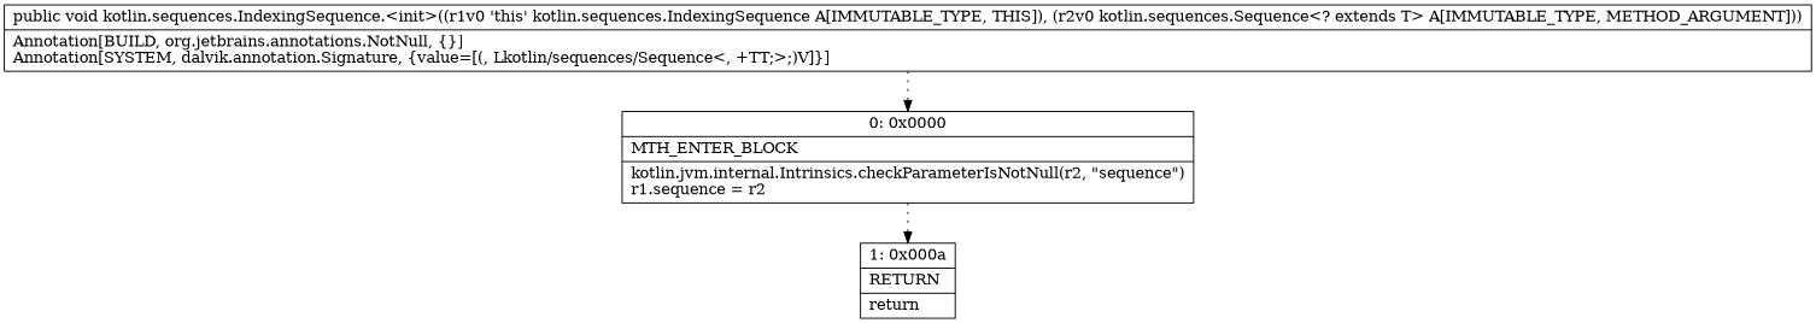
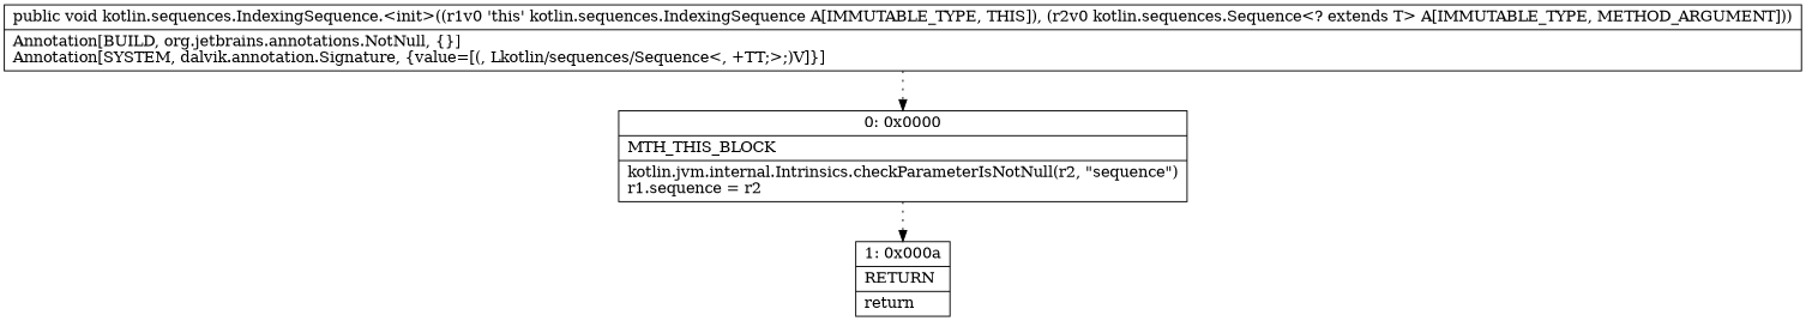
  digraph {
    node [shape=record]
    edge [style=dotted]
-   n1 [label="{0\:\ 0x0000|MTH_ENTER_BLOCK\l|kotlin.jvm.internal.Intrinsics.checkParameterIsNotNull(r2, \"sequence\")\lr1.sequence = r2\l}"]
+   n1 [label="{0\:\ 0x0000|MTH_THIS_BLOCK\l|kotlin.jvm.internal.Intrinsics.checkParameterIsNotNull(r2, \"sequence\")\lr1.sequence = r2\l}"]
    n2 [label="{1\:\ 0x000a|RETURN\l|return\l}"]
    n3 [label="{public void kotlin.sequences.IndexingSequence.\<init\>((r1v0 'this' kotlin.sequences.IndexingSequence A[IMMUTABLE_TYPE, THIS]), (r2v0 kotlin.sequences.Sequence\<? extends T\> A[IMMUTABLE_TYPE, METHOD_ARGUMENT]))  | Annotation[BUILD, org.jetbrains.annotations.NotNull, \{\}]\lAnnotation[SYSTEM, dalvik.annotation.Signature, \{value=[(, Lkotlin\/sequences\/Sequence\<, +TT;\>;)V]\}]\l}"]
    n1 -> n2
    n3 -> n1
  }
